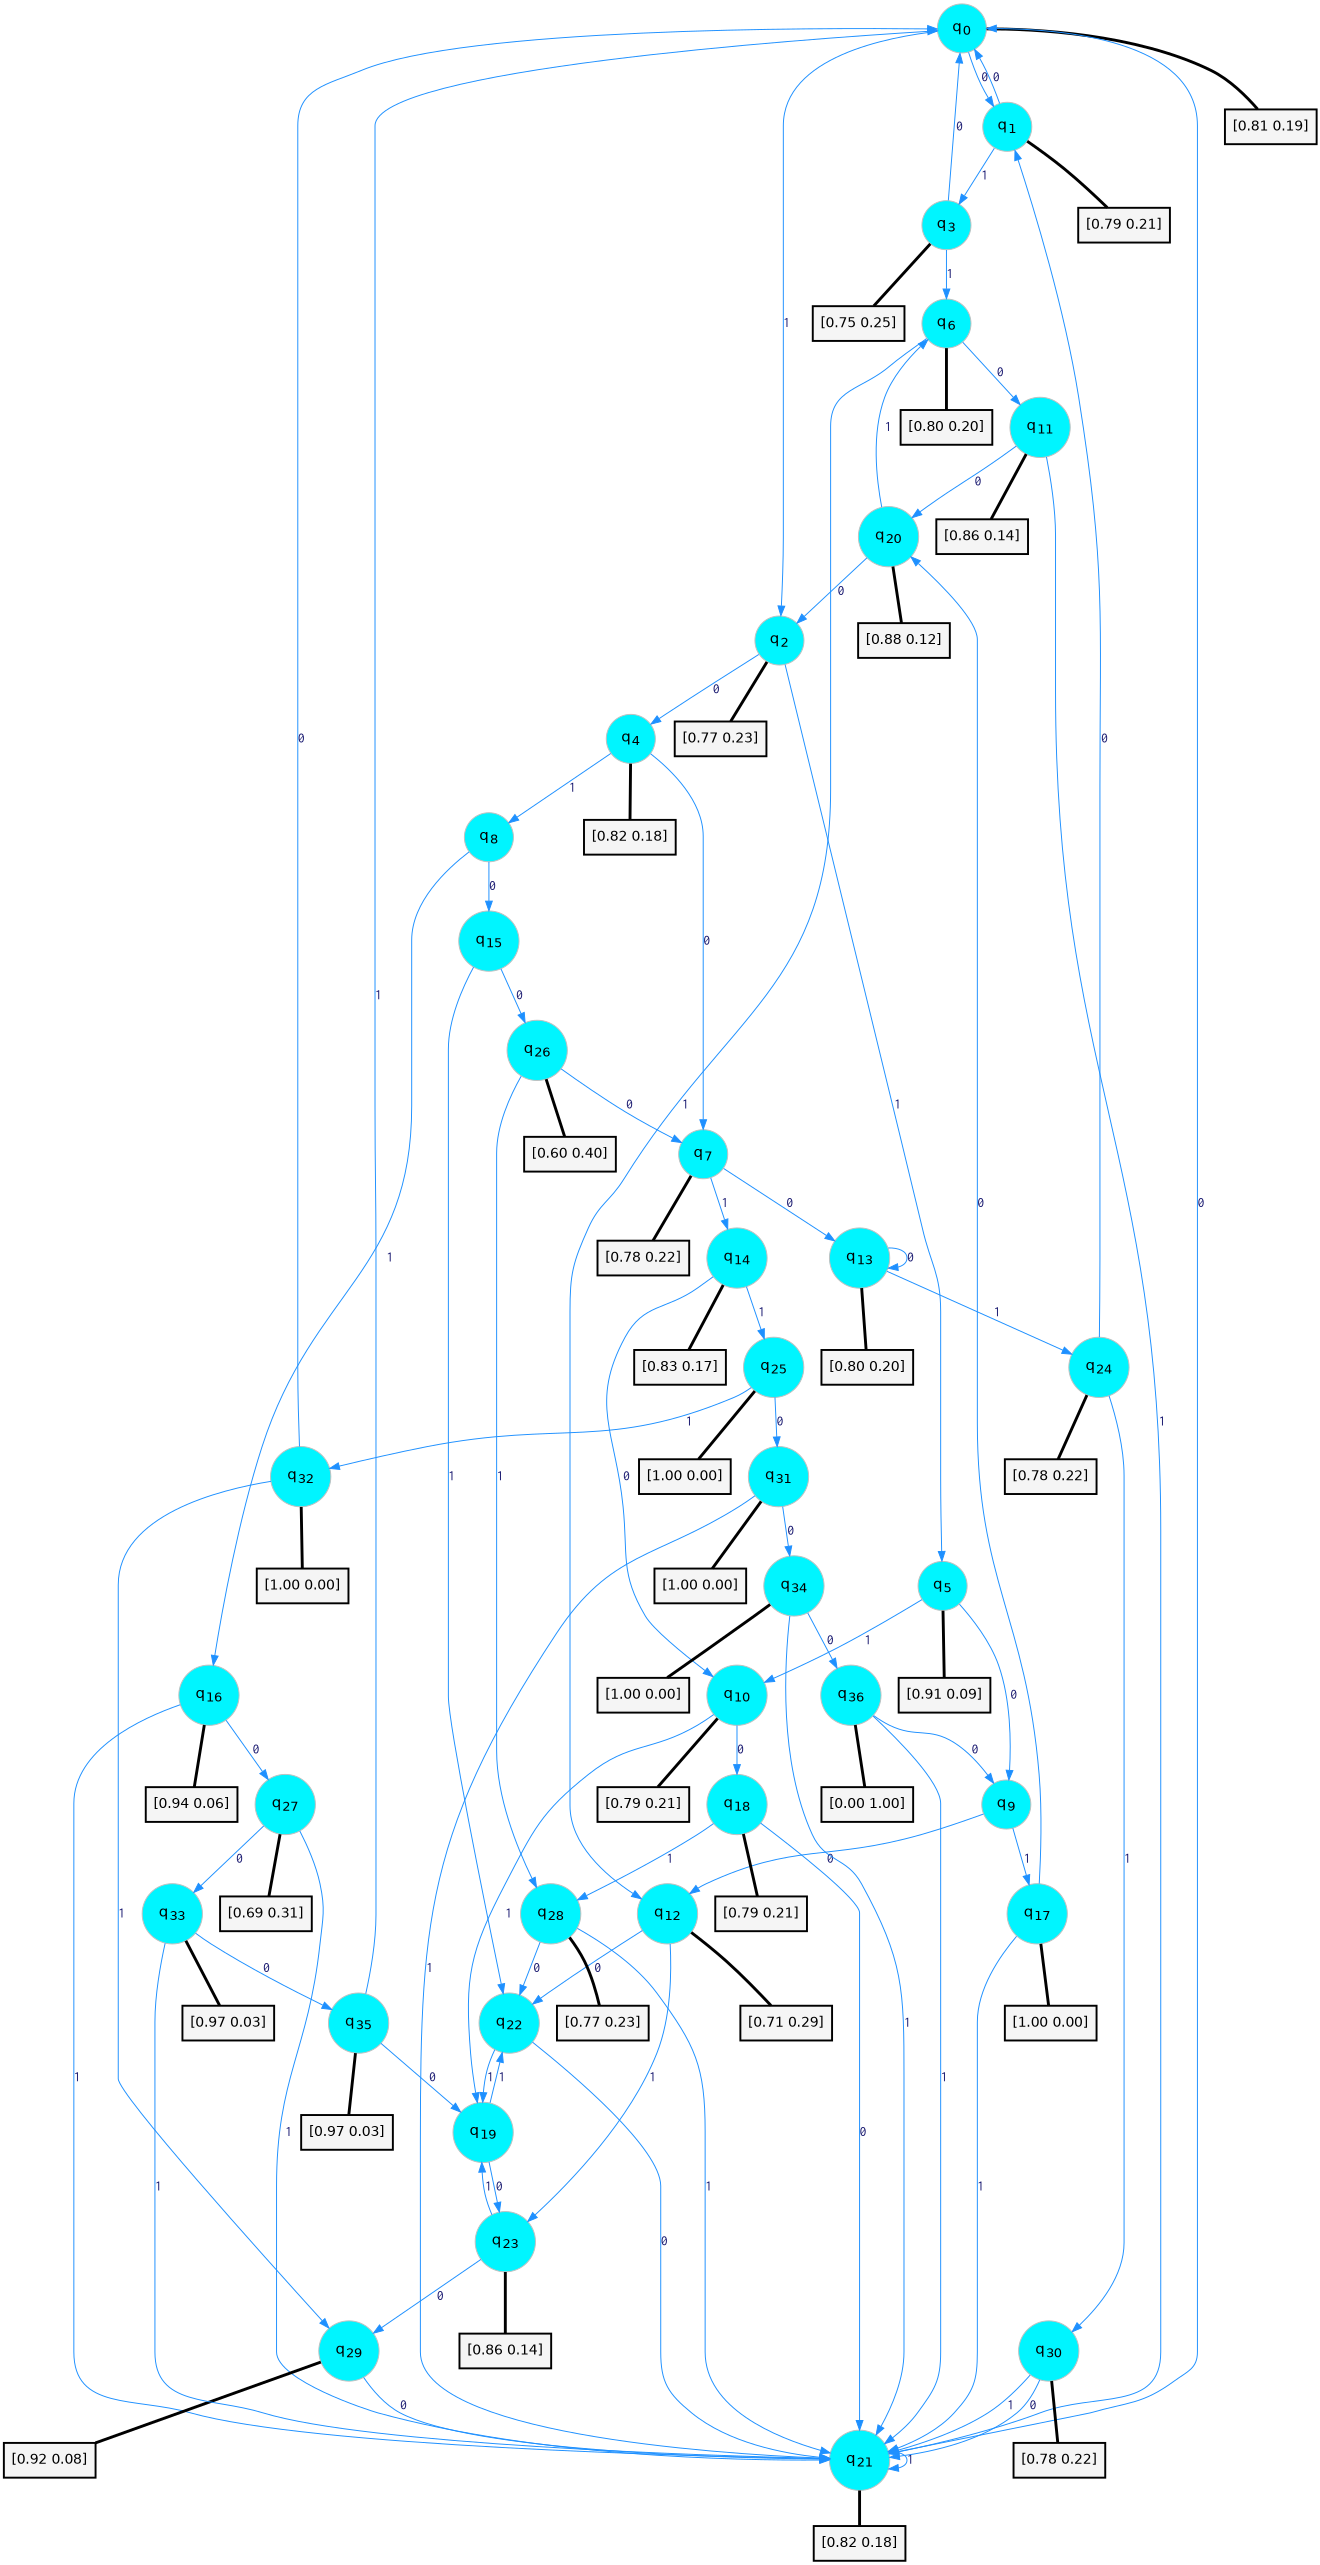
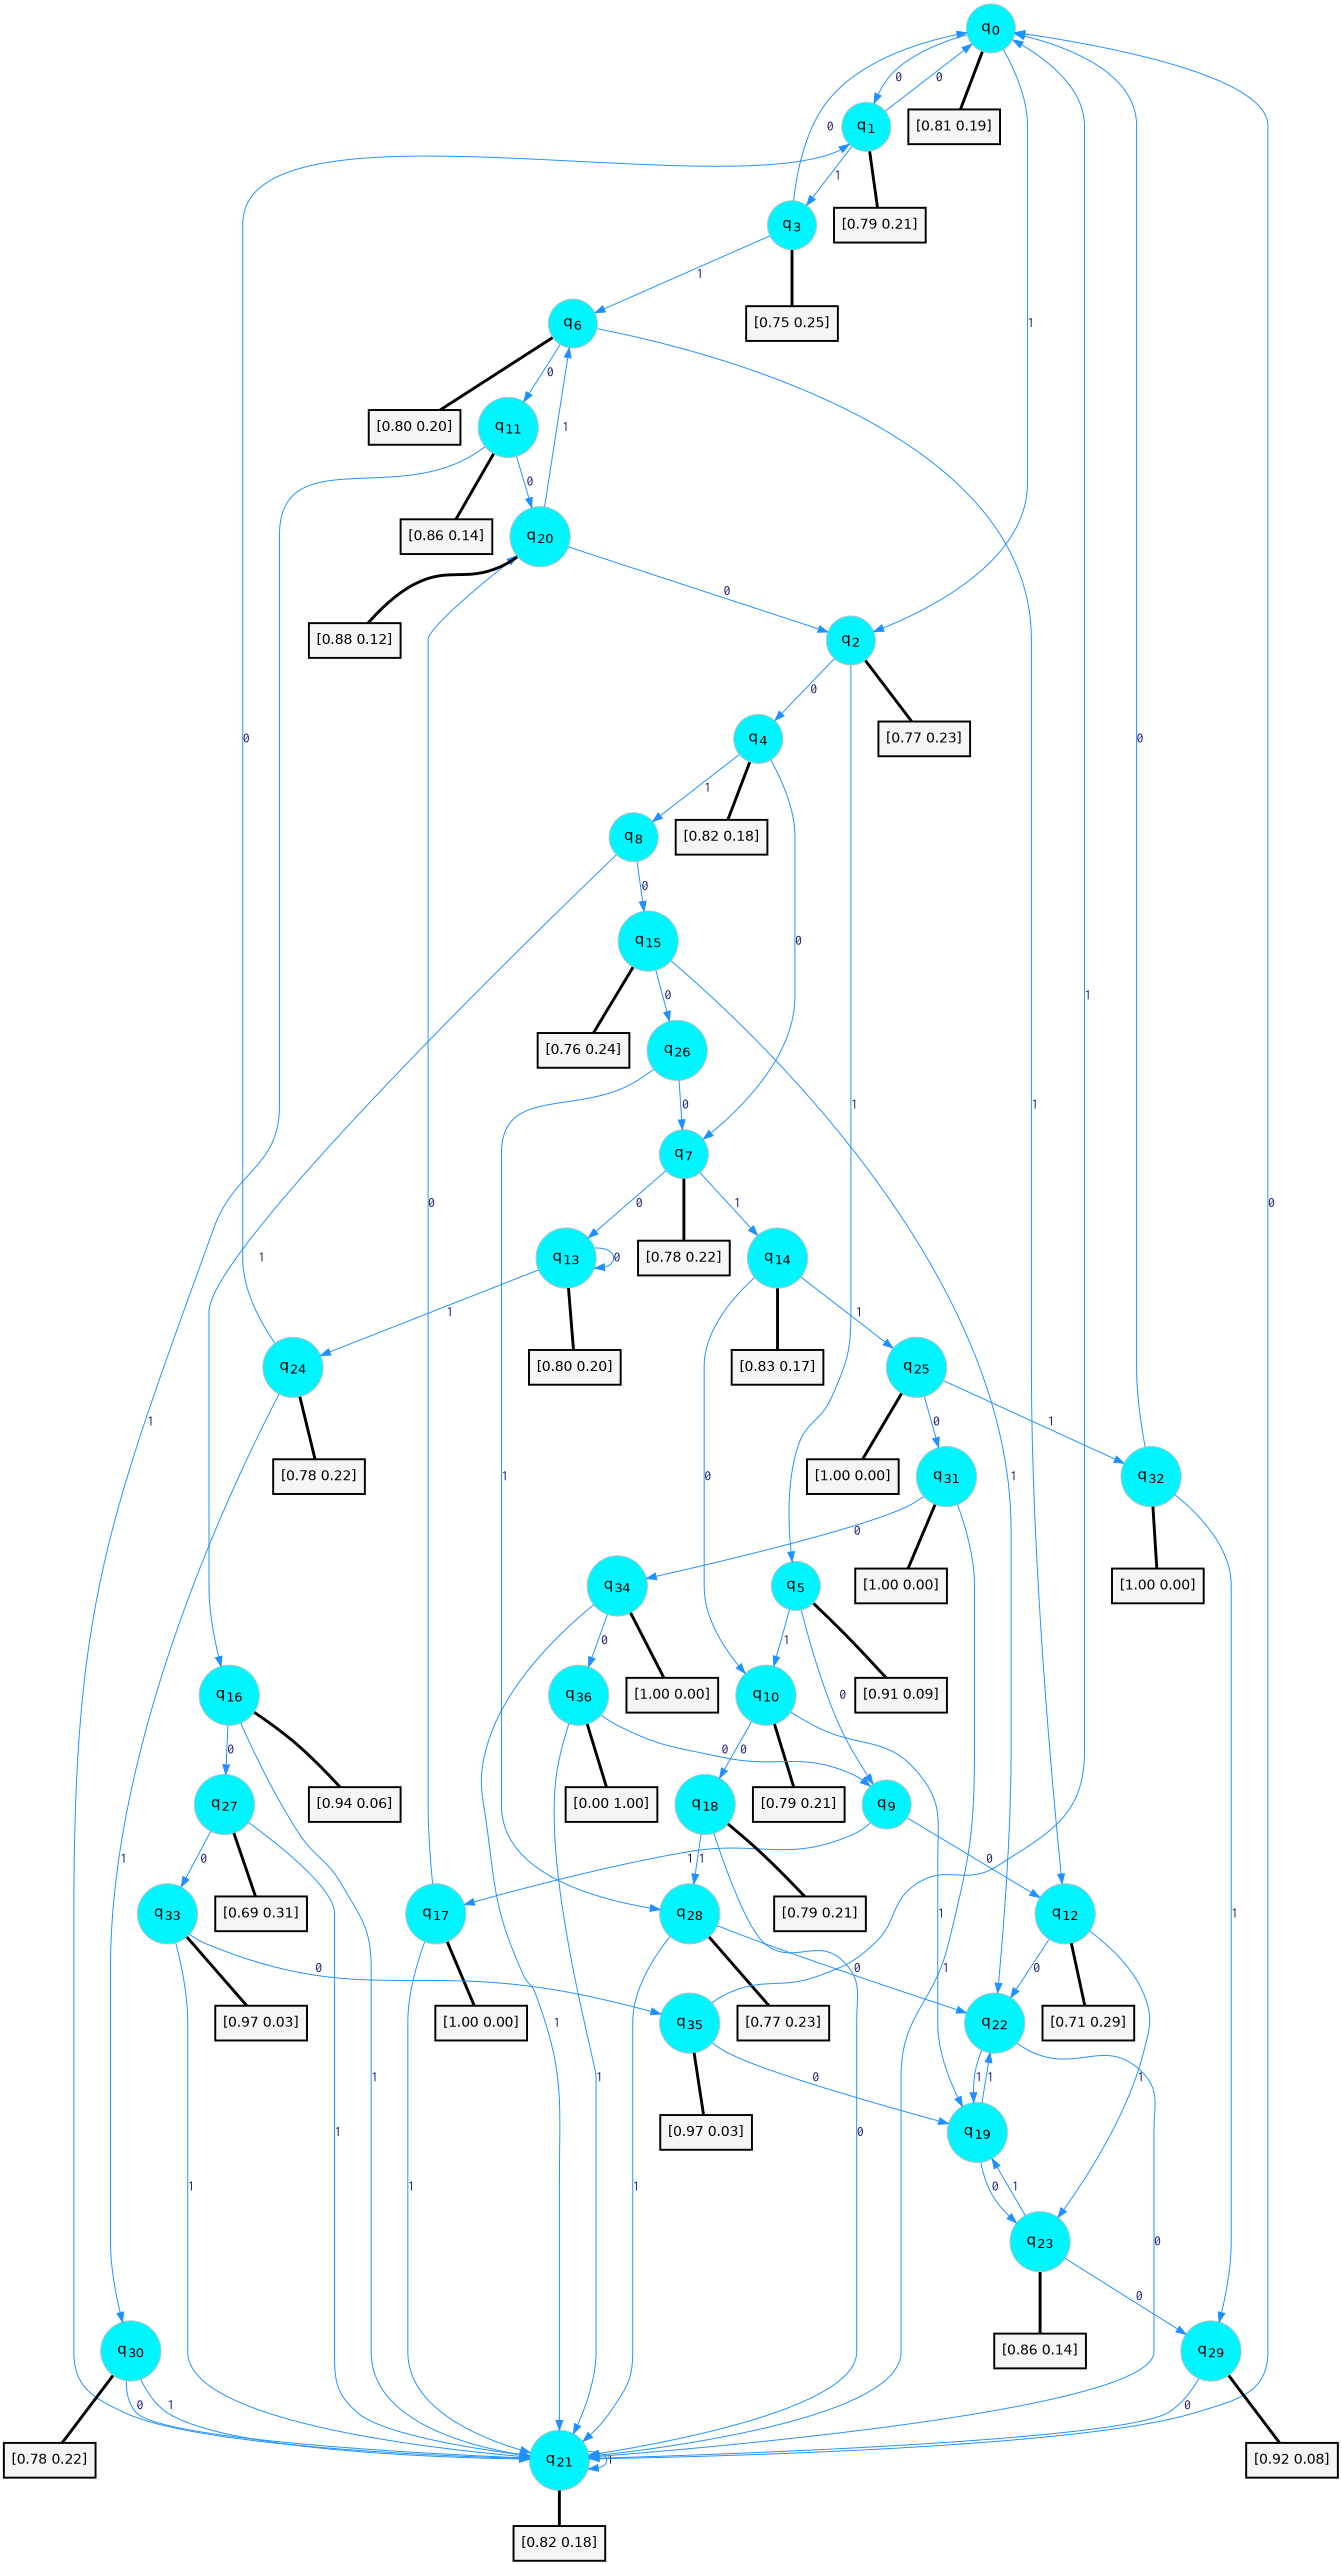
  digraph {
    rankdir=TD
    node [color=gray fillcolor=turquoise1 fontcolor=black fontname=Helvetica fontsize=16 fontweight=bold shape=circle style=filled]
    edge [arrowsize=1 color=dodgerblue1 fontcolor=midnightblue fontname=courier fontweight=bold penwidth=1 style=solid weight=20]
    n1 [label=<q<SUB>0</SUB>>]
    n2 [label=<q<SUB>1</SUB>>]
    n3 [label=<q<SUB>2</SUB>>]
    n4 [color=black fillcolor=whitesmoke fontsize=14 label="[0.81 0.19]" penwidth=2 shape=box]
    n5 [label=<q<SUB>3</SUB>>]
    n6 [color=black fillcolor=whitesmoke fontsize=14 label="[0.79 0.21]" penwidth=2 shape=box]
    n7 [label=<q<SUB>4</SUB>>]
    n8 [label=<q<SUB>5</SUB>>]
    n9 [color=black fillcolor=whitesmoke fontsize=14 label="[0.77 0.23]" penwidth=2 shape=box]
    n10 [label=<q<SUB>6</SUB>>]
    n11 [color=black fillcolor=whitesmoke fontsize=14 label="[0.75 0.25]" penwidth=2 shape=box]
    n12 [label=<q<SUB>7</SUB>>]
    n13 [label=<q<SUB>8</SUB>>]
    n14 [color=black fillcolor=whitesmoke fontsize=14 label="[0.82 0.18]" penwidth=2 shape=box]
    n15 [label=<q<SUB>9</SUB>>]
    n16 [label=<q<SUB>10</SUB>>]
    n17 [color=black fillcolor=whitesmoke fontsize=14 label="[0.91 0.09]" penwidth=2 shape=box]
    n18 [label=<q<SUB>11</SUB>>]
    n19 [label=<q<SUB>12</SUB>>]
    n20 [color=black fillcolor=whitesmoke fontsize=14 label="[0.80 0.20]" penwidth=2 shape=box]
    n21 [label=<q<SUB>13</SUB>>]
    n22 [label=<q<SUB>14</SUB>>]
    n23 [color=black fillcolor=whitesmoke fontsize=14 label="[0.78 0.22]" penwidth=2 shape=box]
    n24 [label=<q<SUB>15</SUB>>]
    n25 [label=<q<SUB>16</SUB>>]
    n26 [label=<q<SUB>17</SUB>>]
    n27 [label=<q<SUB>18</SUB>>]
    n28 [label=<q<SUB>19</SUB>>]
    n29 [color=black fillcolor=whitesmoke fontsize=14 label="[0.79 0.21]" penwidth=2 shape=box]
    n30 [label=<q<SUB>20</SUB>>]
    n31 [label=<q<SUB>21</SUB>>]
    n32 [color=black fillcolor=whitesmoke fontsize=14 label="[0.86 0.14]" penwidth=2 shape=box]
    n33 [label=<q<SUB>22</SUB>>]
    n34 [label=<q<SUB>23</SUB>>]
    n35 [color=black fillcolor=whitesmoke fontsize=14 label="[0.71 0.29]" penwidth=2 shape=box]
    n36 [label=<q<SUB>24</SUB>>]
    n37 [color=black fillcolor=whitesmoke fontsize=14 label="[0.80 0.20]" penwidth=2 shape=box]
    n38 [label=<q<SUB>25</SUB>>]
    n39 [color=black fillcolor=whitesmoke fontsize=14 label="[0.83 0.17]" penwidth=2 shape=box]
    n40 [label=<q<SUB>26</SUB>>]
+   n41 [color=black fillcolor=whitesmoke fontsize=14 label="[0.76 0.24]" penwidth=2 shape=box]
    n42 [label=<q<SUB>27</SUB>>]
    n43 [color=black fillcolor=whitesmoke fontsize=14 label="[0.94 0.06]" penwidth=2 shape=box]
    n44 [color=black fillcolor=whitesmoke fontsize=14 label="[1.00 0.00]" penwidth=2 shape=box]
    n45 [label=<q<SUB>28</SUB>>]
    n46 [color=black fillcolor=whitesmoke fontsize=14 label="[0.79 0.21]" penwidth=2 shape=box]
    n47 [color=black fillcolor=whitesmoke fontsize=14 label="[0.88 0.12]" penwidth=2 shape=box]
    n48 [color=black fillcolor=whitesmoke fontsize=14 label="[0.82 0.18]" penwidth=2 shape=box]
    n49 [label=<q<SUB>29</SUB>>]
    n50 [color=black fillcolor=whitesmoke fontsize=14 label="[0.86 0.14]" penwidth=2 shape=box]
    n51 [label=<q<SUB>30</SUB>>]
    n52 [color=black fillcolor=whitesmoke fontsize=14 label="[0.78 0.22]" penwidth=2 shape=box]
    n53 [label=<q<SUB>31</SUB>>]
    n54 [label=<q<SUB>32</SUB>>]
    n55 [color=black fillcolor=whitesmoke fontsize=14 label="[1.00 0.00]" penwidth=2 shape=box]
-   n56 [color=black fillcolor=whitesmoke fontsize=14 label="[0.60 0.40]" penwidth=2 shape=box]
    n57 [label=<q<SUB>33</SUB>>]
    n58 [color=black fillcolor=whitesmoke fontsize=14 label="[0.69 0.31]" penwidth=2 shape=box]
    n59 [color=black fillcolor=whitesmoke fontsize=14 label="[0.77 0.23]" penwidth=2 shape=box]
    n60 [color=black fillcolor=whitesmoke fontsize=14 label="[0.92 0.08]" penwidth=2 shape=box]
    n61 [color=black fillcolor=whitesmoke fontsize=14 label="[0.78 0.22]" penwidth=2 shape=box]
    n62 [label=<q<SUB>34</SUB>>]
    n63 [color=black fillcolor=whitesmoke fontsize=14 label="[1.00 0.00]" penwidth=2 shape=box]
    n64 [color=black fillcolor=whitesmoke fontsize=14 label="[1.00 0.00]" penwidth=2 shape=box]
    n65 [label=<q<SUB>35</SUB>>]
    n66 [color=black fillcolor=whitesmoke fontsize=14 label="[0.97 0.03]" penwidth=2 shape=box]
    n67 [label=<q<SUB>36</SUB>>]
    n68 [color=black fillcolor=whitesmoke fontsize=14 label="[1.00 0.00]" penwidth=2 shape=box]
    n69 [color=black fillcolor=whitesmoke fontsize=14 label="[0.97 0.03]" penwidth=2 shape=box]
    n70 [color=black fillcolor=whitesmoke fontsize=14 label="[0.00 1.00]" penwidth=2 shape=box]
    n1 -> n2 [label=0]
    n1 -> n3 [label=1]
    n1 -> n4 [arrowhead=none color=black penwidth=3]
    n2 -> n1 [label=0]
    n2 -> n5 [label=1]
    n2 -> n6 [arrowhead=none color=black penwidth=3]
    n3 -> n7 [label=0]
    n3 -> n8 [label=1]
    n3 -> n9 [arrowhead=none color=black penwidth=3]
    n5 -> n1 [label=0]
    n5 -> n10 [label=1]
    n5 -> n11 [arrowhead=none color=black penwidth=3]
    n7 -> n12 [label=0]
    n7 -> n13 [label=1]
    n7 -> n14 [arrowhead=none color=black penwidth=3]
    n8 -> n15 [label=0]
    n8 -> n16 [label=1]
    n8 -> n17 [arrowhead=none color=black penwidth=3]
    n10 -> n18 [label=0]
    n10 -> n19 [label=1]
    n10 -> n20 [arrowhead=none color=black penwidth=3]
    n12 -> n21 [label=0]
    n12 -> n22 [label=1]
    n12 -> n23 [arrowhead=none color=black penwidth=3]
    n13 -> n24 [label=0]
    n13 -> n25 [label=1]
    n15 -> n19 [label=0]
    n15 -> n26 [label=1]
    n16 -> n27 [label=0]
    n16 -> n28 [label=1]
    n16 -> n29 [arrowhead=none color=black penwidth=3]
    n18 -> n30 [label=0]
    n18 -> n31 [label=1]
    n18 -> n32 [arrowhead=none color=black penwidth=3]
    n19 -> n33 [label=0]
    n19 -> n34 [label=1]
    n19 -> n35 [arrowhead=none color=black penwidth=3]
    n21 -> n21 [label=0]
    n21 -> n36 [label=1]
    n21 -> n37 [arrowhead=none color=black penwidth=3]
    n22 -> n16 [label=0]
    n22 -> n38 [label=1]
    n22 -> n39 [arrowhead=none color=black penwidth=3]
    n24 -> n33 [label=1]
    n24 -> n40 [label=0]
+   n24 -> n41 [arrowhead=none color=black penwidth=3]
    n25 -> n31 [label=1]
    n25 -> n42 [label=0]
    n25 -> n43 [arrowhead=none color=black penwidth=3]
    n26 -> n30 [label=0]
    n26 -> n31 [label=1]
    n26 -> n44 [arrowhead=none color=black penwidth=3]
    n27 -> n31 [label=0]
    n27 -> n45 [label=1]
    n27 -> n46 [arrowhead=none color=black penwidth=3]
    n28 -> n33 [label=1]
    n28 -> n34 [label=0]
    n30 -> n3 [label=0]
    n30 -> n10 [label=1]
    n30 -> n47 [arrowhead=none color=black penwidth=3]
    n31 -> n1 [label=0]
    n31 -> n31 [label=1]
    n31 -> n48 [arrowhead=none color=black penwidth=3]
    n33 -> n28 [label=1]
    n33 -> n31 [label=0]
    n34 -> n28 [label=1]
    n34 -> n49 [label=0]
    n34 -> n50 [arrowhead=none color=black penwidth=3]
    n36 -> n2 [label=0]
    n36 -> n51 [label=1]
    n36 -> n52 [arrowhead=none color=black penwidth=3]
    n38 -> n53 [label=0]
    n38 -> n54 [label=1]
    n38 -> n55 [arrowhead=none color=black penwidth=3]
    n40 -> n12 [label=0]
    n40 -> n45 [label=1]
-   n40 -> n56 [arrowhead=none color=black penwidth=3]
    n42 -> n31 [label=1]
    n42 -> n57 [label=0]
    n42 -> n58 [arrowhead=none color=black penwidth=3]
    n45 -> n31 [label=1]
    n45 -> n33 [label=0]
    n45 -> n59 [arrowhead=none color=black penwidth=3]
    n49 -> n31 [label=0]
    n49 -> n60 [arrowhead=none color=black penwidth=3]
    n51 -> n31 [label=0]
    n51 -> n31 [label=1]
    n51 -> n61 [arrowhead=none color=black penwidth=3]
    n53 -> n31 [label=1]
    n53 -> n62 [label=0]
    n53 -> n63 [arrowhead=none color=black penwidth=3]
    n54 -> n1 [label=0]
    n54 -> n49 [label=1]
    n54 -> n64 [arrowhead=none color=black penwidth=3]
    n57 -> n31 [label=1]
    n57 -> n65 [label=0]
    n57 -> n66 [arrowhead=none color=black penwidth=3]
    n62 -> n31 [label=1]
    n62 -> n67 [label=0]
    n62 -> n68 [arrowhead=none color=black penwidth=3]
    n65 -> n1 [label=1]
    n65 -> n28 [label=0]
    n65 -> n69 [arrowhead=none color=black penwidth=3]
    n67 -> n15 [label=0]
    n67 -> n31 [label=1]
    n67 -> n70 [arrowhead=none color=black penwidth=3]
  }
